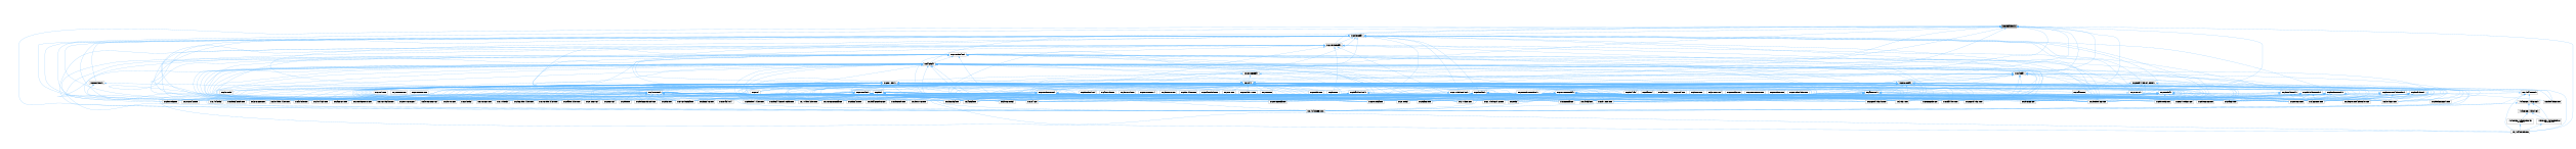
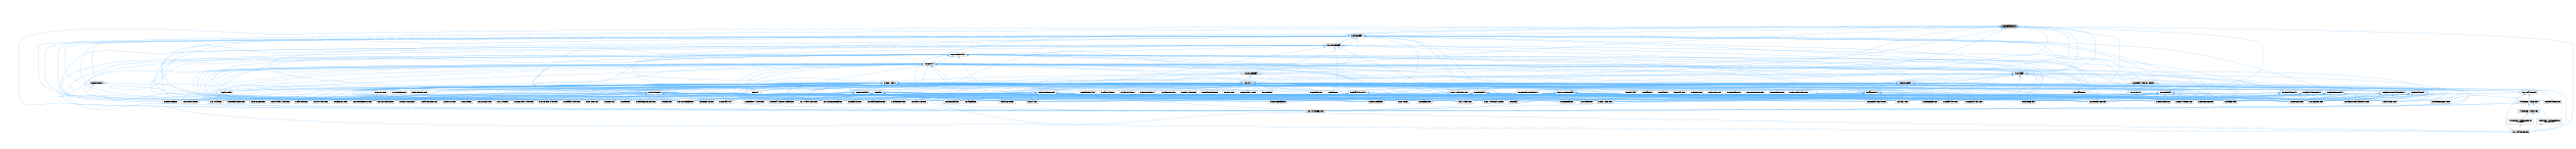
  digraph {
    node [color=grey40 fillcolor=white fontname=Helvetica fontsize=10 shape=box style=filled]
    edge [color=steelblue1 dir=back fontname=Helvetica fontsize=10 labelfontname=Helvetica labelfontsize=10 style=solid]
    n1 [color=gray40 fillcolor=grey60 fontcolor=black height=0.2 label="src/definition.h" width=0.4]
    n2 [height=0.2 label="src/classdef.h" width=0.4]
    n3 [height=0.2 label="src/vhdldocgen.cpp" width=0.4]
    n4 [height=0.2 label="src/memberdef.h" width=0.4]
    n5 [height=0.2 label="src/doctokenizer.l" width=0.4]
    n6 [height=0.2 label="src/outputlist.cpp" width=0.4]
    n7 [height=0.2 label="src/vhdljjparser.cpp" width=0.4]
    n8 [height=0.2 label="src/tooltip.cpp" width=0.4]
-   n9 [height=0.2 label="src/filedef.h" width=0.4]
+   n9 [height=0.2 label="src/emoji.h" width=0.4]
    n10 [height=0.2 label="src/conceptdef.h" width=0.4]
    n11 [height=0.2 label="src/reflist.cpp" width=0.4]
    n12 [height=0.2 label="src/namespacedef.h" width=0.4]
    n13 [height=0.2 label="src/definitionimpl.h" width=0.4]
    n14 [height=0.2 label="src/dirdef.h" width=0.4]
    n15 [height=0.2 label="src/groupdef.h" width=0.4]
    n16 [height=0.2 label="src/pagedef.h" width=0.4]
    n17 [height=0.2 label="src/scopedtypevariant.h" width=0.4]
    n18 [height=0.2 label="src/classdef.cpp" width=0.4]
    n19 [height=0.2 label="src/classlist.h" width=0.4]
    n20 [height=0.2 label="src/diagram.cpp" width=0.4]
    n21 [height=0.2 label="src/docbookgen.cpp" width=0.4]
    n22 [height=0.2 label="src/filedef.cpp" width=0.4]
    n23 [height=0.2 label="src/groupdef.cpp" width=0.4]
    n24 [height=0.2 label="src/namespacedef.cpp" width=0.4]
    n25 [height=0.2 label="src/perlmodgen.cpp" width=0.4]
    n26 [height=0.2 label="src/searchindex_js.cpp" width=0.4]
    n27 [height=0.2 label="src/util.cpp" width=0.4]
    n28 [height=0.2 label="src/context.h" width=0.4]
    n29 [height=0.2 label="src/docsets.cpp" width=0.4]
    n30 [height=0.2 label="src/dotclassgraph.h" width=0.4]
    n31 [height=0.2 label="src/dotgfxhierarchytable.h" width=0.4]
    n32 [height=0.2 label="src/dotnode.cpp" width=0.4]
    n33 [height=0.2 label="src/ftvhelp.cpp" width=0.4]
    n34 [height=0.2 label="src/membergroup.cpp" width=0.4]
    n35 [height=0.2 label="src/memberlist.cpp" width=0.4]
    n36 [height=0.2 label="src/vhdlcode.l" width=0.4]
    n37 [height=0.2 label="src/symbolresolver.h" width=0.4]
    n38 [height=0.2 label="src/translator.h" width=0.4]
    n39 [height=0.2 label="src/xmlgen.cpp" width=0.4]
    n40 [height=0.2 label="src/dotcallgraph.h" width=0.4]
    n41 [height=0.2 label="src/memberdef.cpp" width=0.4]
    n42 [height=0.2 label="src/htmldocvisitor.cpp" width=0.4]
    n43 [height=0.2 label="src/htmlhelp.cpp" width=0.4]
    n44 [height=0.2 label="src/memberlist.h" width=0.4]
    n45 [height=0.2 label="src/qhp.cpp" width=0.4]
    n46 [height=0.2 label="src/membername.h" width=0.4]
    n47 [height=0.2 label="src/code.l" width=0.4]
    n48 [height=0.2 label="src/context.cpp" width=0.4]
    n49 [height=0.2 label="src/defgen.cpp" width=0.4]
    n50 [height=0.2 label="src/docparser.cpp" width=0.4]
    n51 [height=0.2 label="src/fortrancode.l" width=0.4]
    n52 [height=0.2 label="src/index.cpp" width=0.4]
    n53 [height=0.2 label="src/pycode.l" width=0.4]
    n54 [height=0.2 label="src/definition.cpp" width=0.4]
    n55 [height=0.2 label="src/dirdef.cpp" width=0.4]
    n56 [height=0.2 label="src/docbookvisitor.cpp" width=0.4]
    n57 [height=0.2 label="src/latexdocvisitor.cpp" width=0.4]
    n58 [height=0.2 label="src/mandocvisitor.cpp" width=0.4]
    n59 [height=0.2 label="src/rtfdocvisitor.cpp" width=0.4]
    n60 [height=0.2 label="src/xmldocvisitor.cpp" width=0.4]
    n61 [height=0.2 label="src/lexcode.l" width=0.4]
    n62 [height=0.2 label="src/sqlcode.l" width=0.4]
    n63 [height=0.2 label="src/xmlcode.l" width=0.4]
    n64 [height=0.2 label="src/pre.l" width=0.4]
    n65 [height=0.2 label="src/searchindex.cpp" width=0.4]
    n66 [height=0.2 label="src/tagreader.cpp" width=0.4]
    n67 [height=0.2 label="src/dotincldepgraph.h" width=0.4]
    n68 [height=0.2 label="src/doxygen.cpp" width=0.4]
    n69 [height=0.2 label="src/conceptdef.cpp" width=0.4]
    n70 [height=0.2 label="src/util.h" width=0.4]
    n71 [height=0.2 label="src/dotgroupcollaboration.cpp" width=0.4]
    n72 [height=0.2 label="src/latexgen.cpp" width=0.4]
    n73 [height=0.2 label="src/rtfgen.cpp" width=0.4]
    n74 [height=0.2 label="src/docnode.cpp" width=0.4]
    n75 [height=0.2 label="src/pagedef.cpp" width=0.4]
    n76 [height=0.2 label="src/symbolresolver.cpp" width=0.4]
    n77 [height=0.2 label="src/htmlgen.cpp" width=0.4]
    n78 [height=0.2 label="src/doxygen.h" width=0.4]
    n79 [height=0.2 label="src/dotdirdeps.h" width=0.4]
    n80 [height=0.2 label="src/classlist.cpp" width=0.4]
    n81 [height=0.2 label="src/dotgroupcollaboration.h" width=0.4]
    n82 [height=0.2 label="src/dotgfxhierarchytable.cpp" width=0.4]
    n83 [height=0.2 label="src/dotclassgraph.cpp" width=0.4]
    n84 [height=0.2 label="src/language.cpp" width=0.4]
    n85 [height=0.2 label="src/language.h" width=0.4]
    n86 [height=0.2 label="src/dotcallgraph.cpp" width=0.4]
    n87 [height=0.2 label="src/commentcnv.l" width=0.4]
    n88 [height=0.2 label="src/commentscan.l" width=0.4]
    n89 [height=0.2 label="src/docgroup.cpp" width=0.4]
    n90 [height=0.2 label="src/docvisitor.cpp" width=0.4]
    n91 [height=0.2 label="src/dot.cpp" width=0.4]
    n92 [height=0.2 label="src/dot.h" width=0.4]
    n93 [height=0.2 label="src/dotfilepatcher.cpp" width=0.4]
    n94 [height=0.2 label="src/dotgraph.cpp" width=0.4]
    n95 [height=0.2 label="src/dotlegendgraph.cpp" width=0.4]
    n96 [height=0.2 label="src/dotrunner.cpp" width=0.4]
    n97 [height=0.2 label="src/dotdirdeps.cpp" width=0.4]
    n98 [height=0.2 label="src/eclipsehelp.cpp" width=0.4]
    n99 [height=0.2 label="src/entry.cpp" width=0.4]
    n100 [height=0.2 label="src/formula.cpp" width=0.4]
    n101 [height=0.2 label="src/fortranscanner.l" width=0.4]
    n102 [height=0.2 label="src/layout.cpp" width=0.4]
    n103 [height=0.2 label="src/main.cpp" width=0.4]
    n104 [height=0.2 label="src/mangen.cpp" width=0.4]
    n105 [height=0.2 label="src/markdown.cpp" width=0.4]
    n106 [height=0.2 label="src/message.cpp" width=0.4]
    n107 [height=0.2 label="src/msc.cpp" width=0.4]
    n108 [height=0.2 label="src/outputgen.cpp" width=0.4]
    n109 [height=0.2 label="src/outputlist.h" width=0.4]
    n110 [height=0.2 label="src/plantuml.cpp" width=0.4]
    n111 [height=0.2 label="src/pyscanner.l" width=0.4]
    n112 [height=0.2 label="src/scanner.l" width=0.4]
    n113 [height=0.2 label="src/cite.cpp" width=0.4]
    n114 [height=0.2 label="src/declinfo.l" width=0.4]
    n115 [height=0.2 label="src/defargs.l" width=0.4]
    n116 [height=0.2 label="src/dia.cpp" width=0.4]
    n117 [height=0.2 label="src/emoji.cpp" width=0.4]
    n118 [height=0.2 label="src/filename.h" width=0.4]
    n119 [height=0.2 label="src/htags.cpp" width=0.4]
    n120 [height=0.2 label="src/lexscanner.l" width=0.4]
    n121 [height=0.2 label="src/portable.cpp" width=0.4]
    n122 [height=0.2 label="src/resourcemgr.cpp" width=0.4]
    n123 [height=0.2 label="src/template.cpp" width=0.4]
    n124 [height=0.2 label="src/textdocvisitor.cpp" width=0.4]
    n125 [height=0.2 label="src/vhdljjparser.h" width=0.4]
    n126 [height=0.2 label="vhdlparser/VhdlParser.h" width=0.4]
    n127 [height=0.2 label="vhdlparser/VhdlParserError\lHandler.hpp" width=0.4]
    n128 [height=0.2 label="vhdlparser/vhdlstring.h" width=0.4]
    n129 [height=0.2 label="vhdlparser/VhdlParserToken\lManager.h" width=0.4]
    n130 [height=0.2 label="src/configimpl.l" width=0.4]
    n131 [height=0.2 label="src/datetime.cpp" width=0.4]
    n1 -> n2
    n1 -> n3
    n1 -> n4
    n1 -> n5
    n1 -> n6
    n1 -> n7
    n1 -> n8
    n1 -> n9
    n1 -> n10
    n1 -> n11
    n1 -> n12
    n1 -> n13
    n1 -> n14
    n1 -> n15
    n1 -> n16
    n1 -> n17
    n2 -> n4
    n2 -> n18
    n2 -> n19
    n2 -> n20
    n2 -> n21
    n2 -> n22
    n2 -> n23
    n2 -> n24
    n2 -> n25
    n2 -> n26
    n2 -> n27
    n2 -> n28
    n2 -> n29
    n2 -> n30
    n2 -> n31
    n2 -> n32
    n2 -> n33
    n2 -> n34
    n2 -> n35
    n2 -> n36
    n2 -> n37
    n2 -> n38
    n4 -> n3
    n4 -> n21
    n4 -> n22
    n4 -> n29
    n4 -> n39
    n4 -> n40
    n4 -> n41
    n4 -> n42
    n4 -> n43
    n4 -> n44
    n4 -> n45
    n4 -> n46
    n9 -> n8
    n9 -> n10
    n9 -> n12
    n9 -> n18
    n9 -> n22
    n9 -> n23
    n9 -> n27
    n9 -> n29
    n9 -> n33
    n9 -> n34
    n9 -> n35
    n9 -> n36
    n9 -> n41
    n9 -> n42
    n9 -> n43
    n9 -> n47
    n9 -> n48
    n9 -> n49
    n9 -> n50
    n9 -> n51
    n9 -> n52
    n9 -> n53
    n9 -> n54
    n9 -> n55
    n9 -> n56
    n9 -> n57
    n9 -> n58
    n9 -> n59
    n9 -> n60
    n9 -> n61
    n9 -> n62
    n9 -> n63
    n9 -> n64
    n9 -> n65
    n9 -> n66
    n9 -> n67
    n10 -> n22
    n10 -> n24
    n10 -> n68
    n10 -> n69
    n10 -> n70
    n12 -> n3
    n12 -> n18
    n12 -> n21
    n12 -> n22
    n12 -> n23
    n12 -> n24
    n12 -> n25
    n12 -> n26
    n12 -> n27
    n12 -> n29
    n12 -> n34
    n12 -> n35
    n12 -> n39
    n12 -> n41
    n12 -> n47
    n12 -> n48
    n12 -> n49
    n12 -> n50
    n12 -> n51
    n12 -> n52
    n12 -> n53
    n12 -> n54
    n12 -> n68
    n12 -> n69
    n12 -> n71
    n12 -> n72
    n12 -> n73
    n12 -> n74
    n12 -> n75
    n12 -> n76
    n13 -> n18
    n13 -> n22
    n13 -> n23
    n13 -> n24
    n13 -> n41
    n13 -> n54
    n13 -> n55
    n13 -> n69
    n13 -> n75
    n14 -> n15
    n14 -> n21
    n14 -> n22
    n14 -> n23
    n14 -> n27
    n14 -> n39
    n14 -> n48
    n14 -> n52
    n14 -> n54
    n14 -> n55
    n14 -> n68
    n14 -> n72
    n14 -> n73
    n14 -> n77
    n14 -> n78
    n14 -> n79
    n15 -> n3
    n15 -> n18
    n15 -> n21
    n15 -> n22
    n15 -> n23
    n15 -> n25
    n15 -> n26
    n15 -> n27
    n15 -> n29
    n15 -> n34
    n15 -> n35
    n15 -> n39
    n15 -> n41
    n15 -> n43
    n15 -> n45
    n15 -> n47
    n15 -> n48
    n15 -> n50
    n15 -> n51
    n15 -> n52
    n15 -> n53
    n15 -> n54
    n15 -> n65
    n15 -> n68
    n15 -> n72
    n15 -> n73
    n15 -> n74
    n15 -> n75
    n15 -> n80
    n15 -> n81
    n16 -> n21
    n16 -> n23
    n16 -> n25
    n16 -> n26
    n16 -> n27
    n16 -> n33
    n16 -> n39
    n16 -> n48
    n16 -> n50
    n16 -> n52
    n16 -> n54
    n16 -> n65
    n16 -> n68
    n16 -> n71
    n16 -> n72
    n16 -> n73
    n16 -> n74
    n16 -> n75
    n16 -> n77
    n17 -> n47
    n17 -> n53
    n19 -> n3
    n19 -> n18
    n19 -> n20
    n19 -> n21
    n19 -> n22
    n19 -> n23
    n19 -> n24
    n19 -> n25
    n19 -> n26
    n19 -> n27
    n19 -> n39
    n19 -> n47
    n19 -> n48
    n19 -> n49
    n19 -> n50
    n19 -> n51
    n19 -> n52
    n19 -> n53
    n19 -> n68
    n19 -> n71
    n19 -> n72
    n19 -> n73
    n19 -> n80
    n19 -> n82
    n28 -> n48
    n28 -> n68
    n30 -> n18
    n30 -> n21
    n30 -> n39
    n30 -> n48
    n30 -> n49
    n30 -> n72
    n30 -> n73
    n30 -> n77
    n30 -> n83
    n31 -> n28
    n31 -> n48
    n31 -> n52
    n31 -> n77
    n31 -> n82
    n37 -> n18
    n37 -> n27
    n37 -> n47
    n37 -> n53
    n37 -> n68
    n37 -> n76
    n38 -> n84
    n38 -> n85
    n40 -> n21
    n40 -> n41
    n40 -> n48
    n40 -> n72
    n40 -> n73
    n40 -> n77
    n40 -> n86
    n44 -> n3
    n44 -> n9
    n44 -> n18
    n44 -> n21
    n44 -> n22
    n44 -> n23
    n44 -> n24
    n44 -> n25
    n44 -> n27
    n44 -> n28
    n44 -> n32
    n44 -> n34
    n44 -> n35
    n44 -> n39
    n44 -> n41
    n44 -> n49
    n44 -> n52
    n44 -> n54
    n44 -> n68
    n44 -> n78
    n44 -> n86
    n46 -> n3
    n46 -> n18
    n46 -> n21
    n46 -> n23
    n46 -> n24
    n46 -> n25
    n46 -> n26
    n46 -> n27
    n46 -> n36
    n46 -> n39
    n46 -> n41
    n46 -> n47
    n46 -> n48
    n46 -> n51
    n46 -> n53
    n46 -> n62
    n46 -> n63
    n46 -> n68
    n67 -> n21
    n67 -> n22
    n67 -> n39
    n67 -> n48
    n67 -> n72
    n67 -> n73
    n67 -> n77
    n70 -> n3
    n70 -> n7
    n70 -> n8
    n70 -> n11
    n70 -> n18
    n70 -> n20
    n70 -> n21
    n70 -> n22
    n70 -> n23
    n70 -> n24
    n70 -> n25
    n70 -> n26
    n70 -> n27
    n70 -> n29
    n70 -> n32
    n70 -> n33
    n70 -> n34
    n70 -> n35
    n70 -> n36
    n70 -> n39
    n70 -> n41
    n70 -> n42
    n70 -> n43
    n70 -> n45
    n70 -> n47
    n70 -> n48
    n70 -> n49
    n70 -> n50
    n70 -> n51
    n70 -> n52
    n70 -> n53
    n70 -> n54
    n70 -> n55
    n70 -> n56
    n70 -> n57
    n70 -> n58
    n70 -> n59
    n70 -> n60
    n70 -> n62
    n70 -> n63
    n70 -> n64
    n70 -> n65
    n70 -> n66
    n70 -> n68
    n70 -> n69
    n70 -> n71
    n70 -> n72
    n70 -> n73
    n70 -> n74
    n70 -> n75
    n70 -> n76
    n70 -> n77
    n70 -> n80
    n70 -> n82
    n70 -> n83
    n70 -> n84
    n70 -> n86
    n70 -> n87
    n70 -> n88
    n70 -> n89
    n70 -> n90
    n70 -> n91
    n70 -> n93
    n70 -> n94
    n70 -> n95
    n70 -> n96
    n70 -> n97
    n70 -> n98
    n70 -> n99
    n70 -> n100
    n70 -> n101
    n70 -> n102
    n70 -> n104
    n70 -> n105
    n70 -> n107
    n70 -> n110
    n70 -> n111
    n70 -> n112
    n70 -> n113
    n70 -> n114
    n70 -> n115
    n70 -> n116
    n70 -> n117
    n70 -> n118
    n70 -> n119
    n70 -> n120
    n70 -> n121
    n70 -> n122
    n70 -> n123
    n70 -> n124
    n70 -> n125
    n78 -> n3
    n78 -> n5
    n78 -> n6
    n78 -> n7
    n78 -> n8
    n78 -> n18
    n78 -> n20
    n78 -> n21
    n78 -> n22
    n78 -> n23
    n78 -> n24
    n78 -> n25
    n78 -> n26
    n78 -> n27
    n78 -> n29
    n78 -> n32
    n78 -> n33
    n78 -> n34
    n78 -> n35
    n78 -> n36
    n78 -> n39
    n78 -> n41
    n78 -> n42
    n78 -> n43
    n78 -> n45
    n78 -> n47
    n78 -> n48
    n78 -> n49
    n78 -> n50
    n78 -> n51
    n78 -> n52
    n78 -> n53
    n78 -> n54
    n78 -> n55
    n78 -> n56
    n78 -> n57
    n78 -> n58
    n78 -> n59
    n78 -> n60
    n78 -> n61
    n78 -> n62
    n78 -> n63
    n78 -> n64
    n78 -> n65
    n78 -> n66
    n78 -> n68
    n78 -> n69
    n78 -> n71
    n78 -> n72
    n78 -> n73
    n78 -> n74
    n78 -> n75
    n78 -> n76
    n78 -> n77
    n78 -> n80
    n78 -> n82
    n78 -> n87
    n78 -> n88
    n78 -> n89
    n78 -> n90
    n78 -> n91
    n78 -> n92
    n78 -> n93
    n78 -> n94
    n78 -> n95
    n78 -> n96
    n78 -> n97
    n78 -> n98
    n78 -> n99
    n78 -> n100
    n78 -> n101
    n78 -> n102
    n78 -> n103
    n78 -> n104
    n78 -> n105
    n78 -> n106
    n78 -> n107
    n78 -> n108
    n78 -> n109
    n78 -> n110
    n78 -> n111
    n78 -> n112
    n79 -> n21
    n79 -> n48
    n79 -> n55
    n79 -> n72
    n79 -> n73
    n79 -> n77
    n79 -> n97
    n81 -> n21
    n81 -> n23
    n81 -> n48
    n81 -> n71
    n81 -> n72
    n81 -> n77
    n85 -> n3
    n85 -> n18
    n85 -> n21
    n85 -> n22
    n85 -> n23
    n85 -> n24
    n85 -> n26
    n85 -> n27
    n85 -> n32
    n85 -> n33
    n85 -> n34
    n85 -> n35
    n85 -> n39
    n85 -> n41
    n85 -> n42
    n85 -> n43
    n85 -> n48
    n85 -> n52
    n85 -> n54
    n85 -> n55
    n85 -> n56
    n85 -> n57
    n85 -> n58
    n85 -> n59
    n85 -> n60
    n85 -> n65
    n85 -> n68
    n85 -> n69
    n85 -> n72
    n85 -> n73
    n85 -> n74
    n85 -> n75
    n85 -> n77
    n85 -> n80
    n85 -> n82
    n85 -> n84
    n85 -> n88
    n85 -> n91
    n85 -> n95
    n85 -> n101
    n85 -> n102
    n85 -> n104
    n85 -> n111
    n85 -> n112
    n85 -> n113
    n85 -> n130
    n85 -> n131
    n92 -> n18
    n92 -> n21
    n92 -> n22
    n92 -> n23
    n92 -> n39
    n92 -> n41
    n92 -> n42
    n92 -> n48
    n92 -> n49
    n92 -> n52
    n92 -> n55
    n92 -> n56
    n92 -> n57
    n92 -> n58
    n92 -> n59
    n92 -> n60
    n92 -> n68
    n92 -> n72
    n92 -> n73
    n92 -> n77
    n92 -> n91
    n92 -> n93
    n92 -> n94
    n92 -> n95
    n92 -> n96
    n109 -> n3
    n109 -> n6
    n109 -> n7
    n109 -> n18
    n109 -> n22
    n109 -> n23
    n109 -> n24
    n109 -> n27
    n109 -> n34
    n109 -> n35
    n109 -> n36
    n109 -> n41
    n109 -> n47
    n109 -> n51
    n109 -> n52
    n109 -> n53
    n109 -> n54
    n109 -> n55
    n109 -> n62
    n109 -> n63
    n109 -> n68
    n109 -> n69
    n109 -> n75
    n109 -> n80
    n118 -> n3
    n118 -> n21
    n118 -> n22
    n118 -> n25
    n118 -> n26
    n118 -> n27
    n118 -> n39
    n118 -> n47
    n118 -> n48
    n118 -> n49
    n118 -> n52
    n118 -> n55
    n118 -> n56
    n118 -> n60
    n118 -> n66
    n118 -> n68
    n118 -> n72
    n118 -> n73
    n125 -> n3
    n125 -> n7
    n125 -> n68
    n125 -> n126
    n126 -> n3
    n126 -> n127
    n126 -> n128
    n127 -> n7
    n128 -> n127
    n128 -> n129
    n129 -> n7
  }
